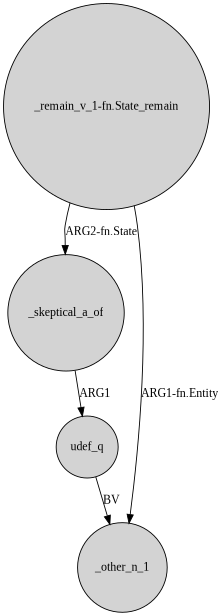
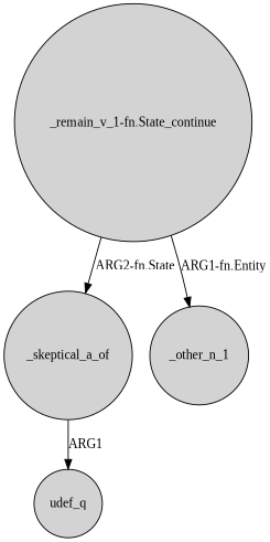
  digraph {
    fontname="Liberation Serif"
    node [fontname="Liberation Serif" shape=circle style=filled]
    edge [fontname="Liberation Serif"]
    _skeptical_a_of
    udef_q
    _other_n_1
-   "_remain_v_1-fn.State_continue" [label="_remain_v_1-fn.State_remain"]
+   "_remain_v_1-fn.State_continue"
    _skeptical_a_of -> udef_q [label=ARG1]
-   udef_q -> _other_n_1 [label=BV]
    "_remain_v_1-fn.State_continue" -> _skeptical_a_of [label="ARG2-fn.State"]
    "_remain_v_1-fn.State_continue" -> _other_n_1 [label="ARG1-fn.Entity"]
  }
